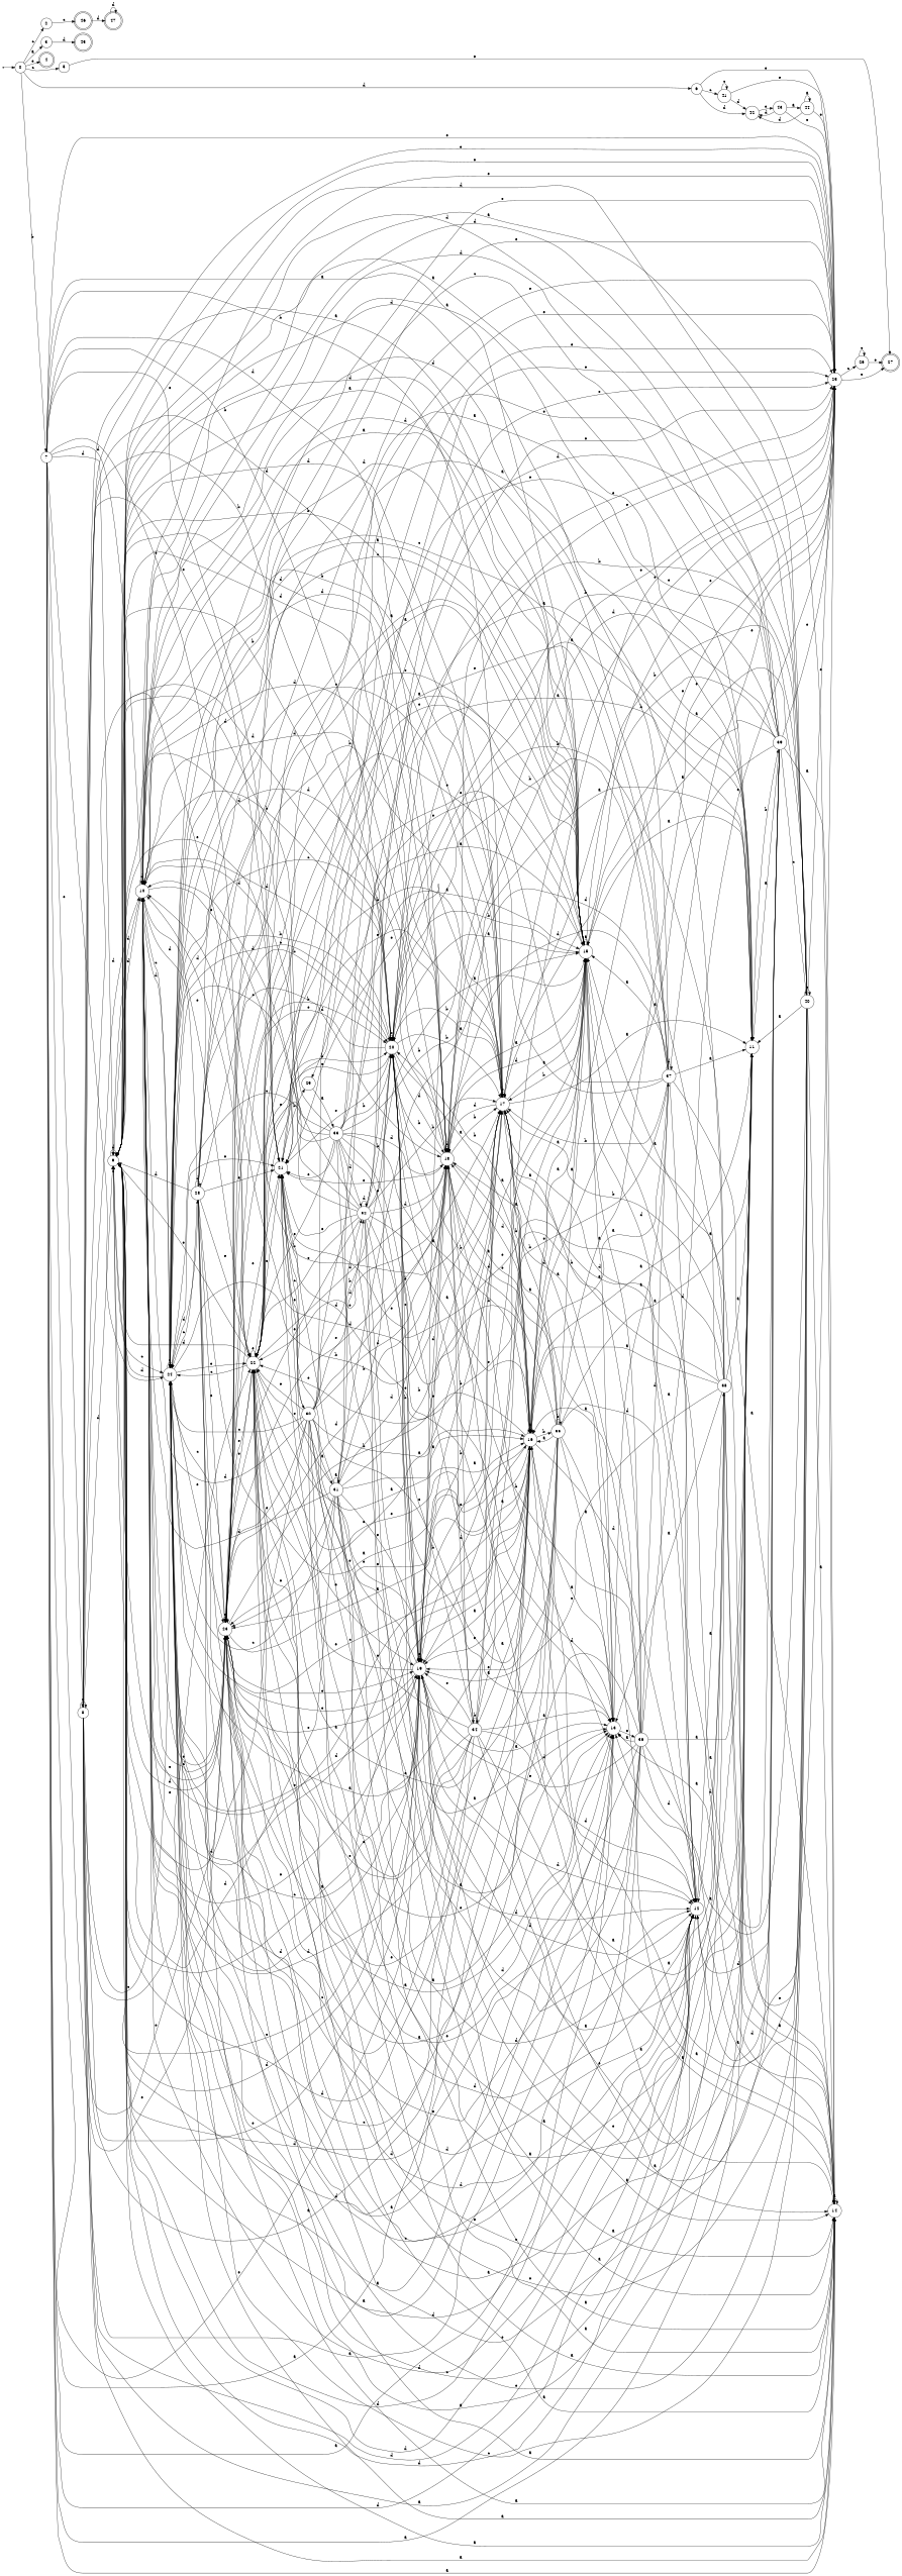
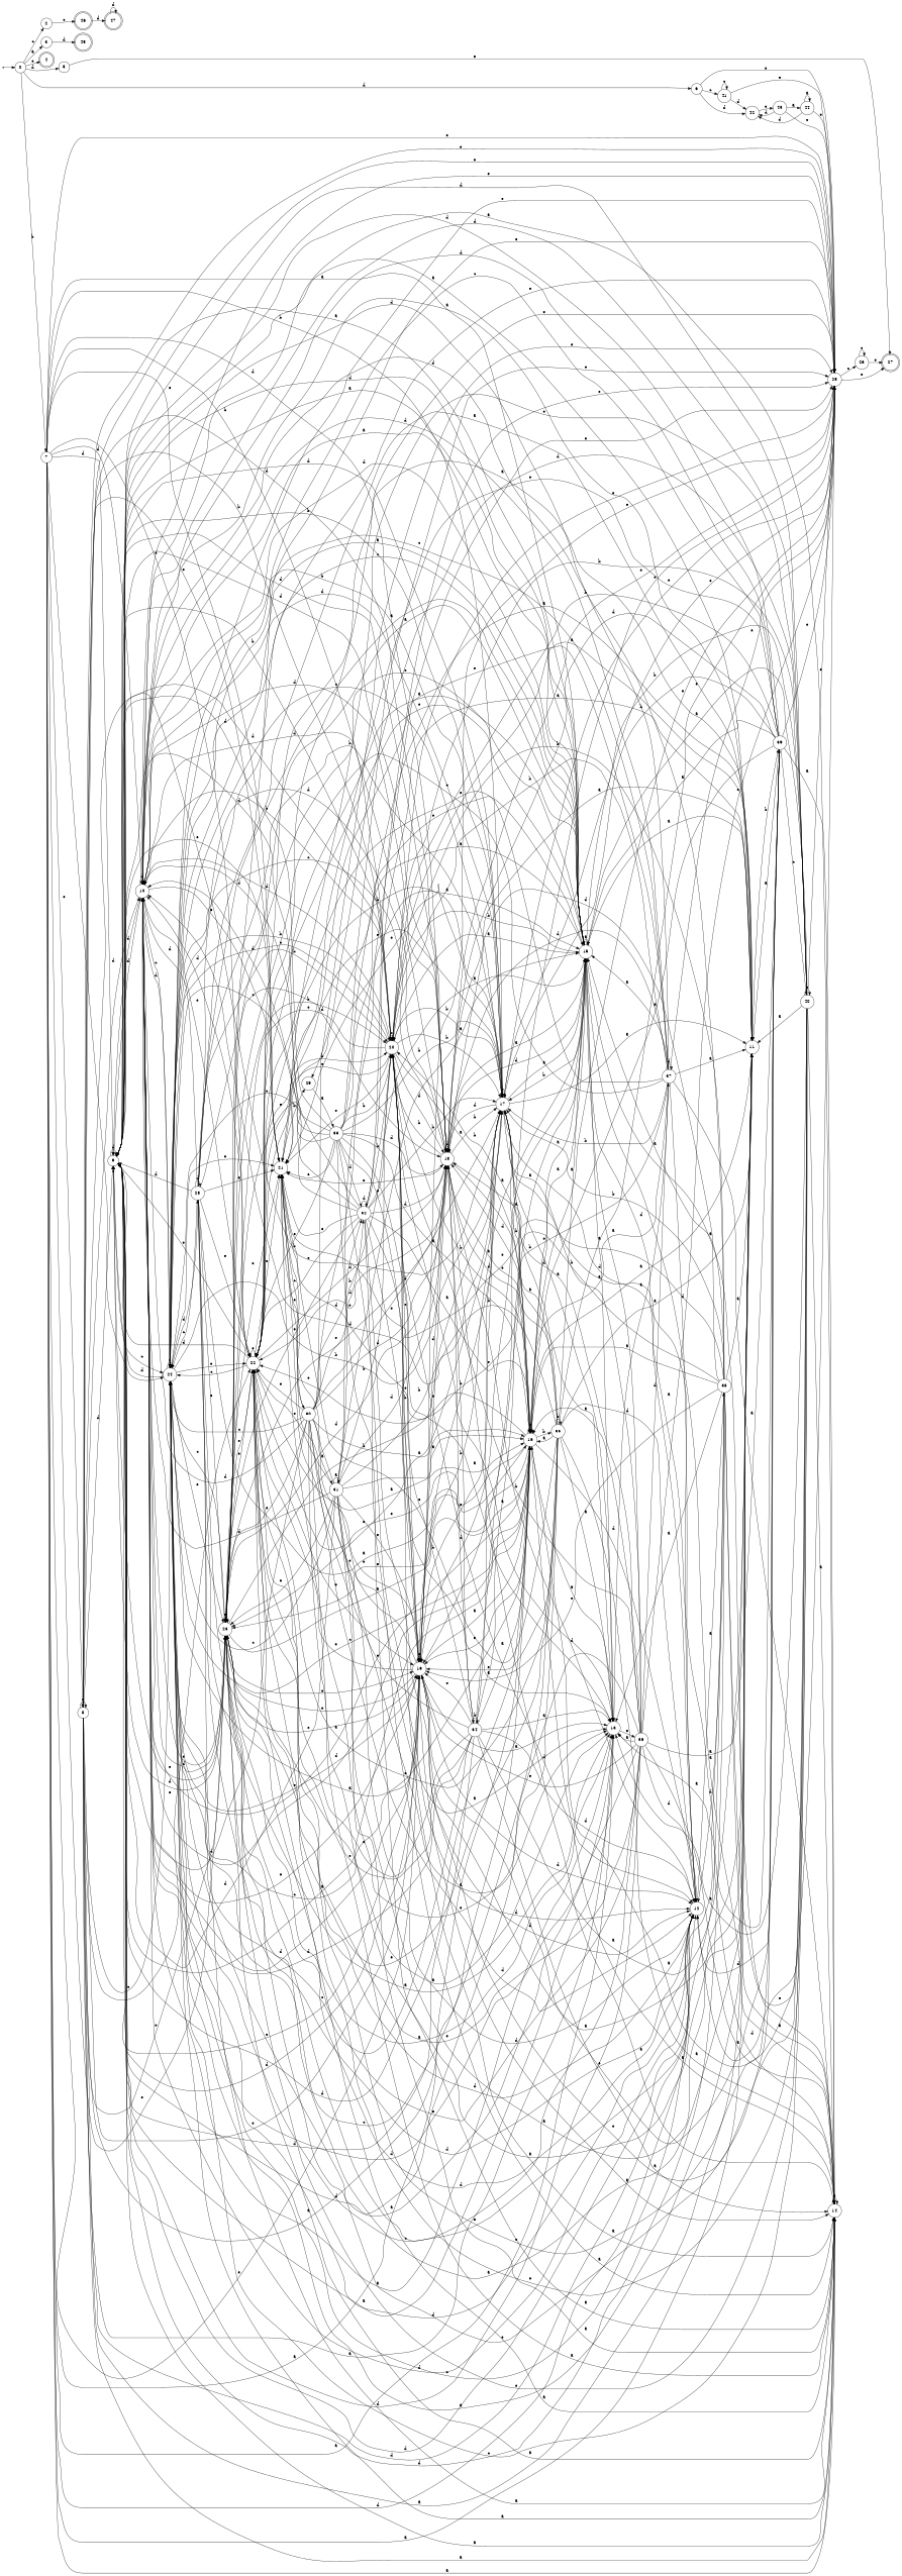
  digraph {
    rankdir=LR
    node [shape=circle]
    dummy0 [shape=point]
    0
    2
    3
    4 [shape=doublecircle]
    5
    6
    7
    46 [shape=doublecircle]
    45 [shape=doublecircle]
    27 [shape=doublecircle]
    25
    41
    42
    8
    9
    10
    11
    12
    13
    14
    15
    16
    17
    18
    19
    20
    21
    22
    23
    24
    47 [shape=doublecircle]
    26
    43
    39
    38
    36
    35
    34
    29
    30
    28
    40
    37
    33
    31
    32
    44
    dummy0 -> 0
    0 -> 2 [label=c]
    0 -> 3 [label=a]
    0 -> 4 [label=e]
-   0 -> 5 [label=c]
+   0 -> 5 [label=d]
    0 -> 6 [label=d]
    0 -> 7 [label=b]
    2 -> 46 [label=c]
    3 -> 45 [label=d]
    5 -> 27 [label=e]
    6 -> 25 [label=e]
    6 -> 41 [label=c]
    6 -> 42 [label=d]
    7 -> 25 [label=e]
    7 -> 8 [label=e]
    7 -> 9 [label=d]
    7 -> 10 [label=d]
    7 -> 11 [label=a]
    7 -> 12 [label=d]
    7 -> 13 [label=a]
    7 -> 14 [label=a]
    7 -> 15 [label=a]
    7 -> 16 [label=a]
    7 -> 17 [label=b]
    7 -> 18 [label=d]
    7 -> 19 [label=e]
    7 -> 20 [label=b]
    7 -> 21 [label=e]
    7 -> 22 [label=e]
    7 -> 23 [label=e]
    7 -> 24 [label=c]
    46 -> 47 [label=d]
    25 -> 27 [label=e]
    25 -> 26 [label=c]
    41 -> 25 [label=e]
    41 -> 41 [label=c]
    41 -> 42 [label=d]
    42 -> 43 [label=e]
    8 -> 25 [label=e]
    8 -> 8 [label=e]
    8 -> 9 [label=d]
    8 -> 10 [label=d]
    8 -> 11 [label=a]
    8 -> 12 [label=d]
    8 -> 13 [label=a]
    8 -> 14 [label=a]
    8 -> 15 [label=a]
    8 -> 16 [label=a]
    8 -> 17 [label=b]
    8 -> 18 [label=d]
    8 -> 19 [label=e]
    8 -> 20 [label=b]
    8 -> 21 [label=e]
    8 -> 22 [label=e]
    8 -> 23 [label=e]
    8 -> 24 [label=c]
    9 -> 25 [label=e]
    9 -> 9 [label=d]
    9 -> 10 [label=d]
    9 -> 11 [label=a]
    9 -> 12 [label=d]
    9 -> 13 [label=a]
    9 -> 14 [label=a]
    9 -> 15 [label=a]
    9 -> 16 [label=a]
    9 -> 17 [label=b]
    9 -> 18 [label=d]
    9 -> 19 [label=e]
    9 -> 20 [label=b]
    9 -> 21 [label=e]
    9 -> 22 [label=e]
    9 -> 23 [label=e]
    9 -> 24 [label=c]
    10 -> 25 [label=e]
    10 -> 9 [label=d]
    10 -> 10 [label=d]
    10 -> 11 [label=a]
    10 -> 12 [label=d]
    10 -> 13 [label=a]
    10 -> 14 [label=a]
    10 -> 15 [label=a]
    10 -> 16 [label=a]
    10 -> 17 [label=b]
    10 -> 18 [label=d]
    10 -> 19 [label=e]
    10 -> 20 [label=b]
    10 -> 21 [label=e]
    10 -> 22 [label=e]
    10 -> 23 [label=e]
    10 -> 24 [label=c]
    11 -> 39 [label=b]
    12 -> 38 [label=a]
    13 -> 36 [label=e]
    14 -> 14 [label=a]
    14 -> 15 [label=a]
    15 -> 25 [label=e]
    15 -> 9 [label=d]
    15 -> 10 [label=d]
    15 -> 11 [label=a]
    15 -> 12 [label=d]
    15 -> 13 [label=a]
    15 -> 14 [label=a]
    15 -> 15 [label=a]
    15 -> 16 [label=a]
    15 -> 17 [label=b]
    15 -> 18 [label=d]
    15 -> 19 [label=e]
    15 -> 20 [label=b]
    15 -> 21 [label=e]
    15 -> 22 [label=e]
    15 -> 23 [label=e]
    15 -> 24 [label=c]
    16 -> 25 [label=e]
    16 -> 9 [label=d]
    16 -> 10 [label=d]
    16 -> 11 [label=a]
    16 -> 12 [label=d]
    16 -> 13 [label=a]
    16 -> 14 [label=a]
    16 -> 15 [label=a]
    16 -> 16 [label=a]
    16 -> 17 [label=b]
    16 -> 18 [label=d]
    16 -> 19 [label=e]
    16 -> 20 [label=b]
    16 -> 21 [label=e]
    16 -> 22 [label=e]
    16 -> 23 [label=e]
    16 -> 24 [label=c]
    16 -> 35 [label=b]
    17 -> 25 [label=e]
    17 -> 9 [label=d]
    17 -> 10 [label=d]
    17 -> 11 [label=a]
    17 -> 12 [label=d]
    17 -> 13 [label=a]
    17 -> 14 [label=a]
    17 -> 15 [label=a]
    17 -> 16 [label=a]
    17 -> 17 [label=b]
    17 -> 18 [label=d]
    17 -> 19 [label=e]
    17 -> 20 [label=b]
    17 -> 21 [label=e]
    17 -> 22 [label=e]
    17 -> 23 [label=e]
    17 -> 24 [label=c]
    18 -> 25 [label=e]
    18 -> 9 [label=d]
    18 -> 10 [label=d]
    18 -> 11 [label=a]
    18 -> 12 [label=d]
    18 -> 13 [label=a]
    18 -> 14 [label=a]
    18 -> 15 [label=a]
    18 -> 16 [label=a]
    18 -> 17 [label=b]
    18 -> 18 [label=d]
    18 -> 19 [label=e]
    18 -> 20 [label=b]
    18 -> 21 [label=e]
    18 -> 22 [label=e]
    18 -> 23 [label=e]
    18 -> 24 [label=c]
    18 -> 34 [label=b]
    19 -> 25 [label=e]
    19 -> 9 [label=d]
    19 -> 10 [label=d]
    19 -> 11 [label=a]
    19 -> 12 [label=d]
    19 -> 13 [label=a]
    19 -> 14 [label=a]
    19 -> 15 [label=a]
    19 -> 16 [label=a]
    19 -> 17 [label=b]
    19 -> 18 [label=d]
    19 -> 19 [label=e]
    19 -> 20 [label=b]
    19 -> 21 [label=e]
    19 -> 22 [label=e]
    19 -> 23 [label=e]
    19 -> 24 [label=c]
    20 -> 25 [label=e]
    20 -> 9 [label=d]
    20 -> 10 [label=d]
    20 -> 11 [label=a]
    20 -> 12 [label=d]
    20 -> 13 [label=a]
    20 -> 14 [label=a]
    20 -> 15 [label=a]
    20 -> 16 [label=a]
    20 -> 17 [label=b]
    20 -> 18 [label=d]
    20 -> 19 [label=e]
    20 -> 20 [label=b]
    20 -> 21 [label=e]
    20 -> 22 [label=e]
    20 -> 23 [label=e]
    20 -> 24 [label=c]
    21 -> 29 [label=b]
    21 -> 30 [label=c]
    22 -> 25 [label=e]
    22 -> 9 [label=d]
    22 -> 10 [label=d]
    22 -> 11 [label=a]
    22 -> 12 [label=d]
    22 -> 13 [label=a]
    22 -> 14 [label=a]
    22 -> 15 [label=a]
    22 -> 16 [label=a]
    22 -> 17 [label=b]
    22 -> 18 [label=d]
    22 -> 19 [label=e]
    22 -> 20 [label=b]
    22 -> 21 [label=e]
    22 -> 22 [label=e]
    22 -> 23 [label=e]
    22 -> 24 [label=c]
    23 -> 25 [label=e]
    23 -> 9 [label=d]
    23 -> 10 [label=d]
    23 -> 11 [label=a]
    23 -> 12 [label=d]
    23 -> 13 [label=a]
    23 -> 14 [label=a]
    23 -> 15 [label=a]
    23 -> 16 [label=a]
    23 -> 17 [label=b]
    23 -> 18 [label=d]
    23 -> 19 [label=e]
    23 -> 20 [label=b]
    23 -> 21 [label=e]
    23 -> 22 [label=e]
    23 -> 23 [label=e]
    23 -> 24 [label=c]
    24 -> 25 [label=e]
    24 -> 9 [label=d]
    24 -> 10 [label=d]
    24 -> 11 [label=a]
    24 -> 12 [label=d]
    24 -> 13 [label=a]
    24 -> 14 [label=a]
    24 -> 15 [label=a]
    24 -> 16 [label=a]
    24 -> 17 [label=b]
    24 -> 18 [label=d]
    24 -> 19 [label=e]
    24 -> 20 [label=b]
    24 -> 21 [label=e]
    24 -> 22 [label=e]
    24 -> 23 [label=e]
    24 -> 24 [label=c]
    24 -> 28 [label=d]
    47 -> 47 [label=d]
    26 -> 27 [label=e]
    26 -> 26 [label=c]
    43 -> 25 [label=e]
    43 -> 42 [label=d]
    43 -> 44 [label=a]
    39 -> 25 [label=e]
    39 -> 9 [label=d]
    39 -> 10 [label=d]
    39 -> 11 [label=a]
    39 -> 12 [label=d]
    39 -> 13 [label=a]
    39 -> 14 [label=a]
    39 -> 15 [label=a]
    39 -> 16 [label=a]
    39 -> 17 [label=b]
    39 -> 18 [label=d]
    39 -> 19 [label=e]
    39 -> 20 [label=b]
    39 -> 21 [label=e]
    39 -> 22 [label=e]
    39 -> 23 [label=e]
    39 -> 24 [label=c]
    39 -> 40 [label=c]
    38 -> 25 [label=e]
    38 -> 9 [label=d]
    38 -> 10 [label=d]
    38 -> 11 [label=a]
    38 -> 12 [label=d]
    38 -> 13 [label=a]
    38 -> 14 [label=a]
    38 -> 15 [label=a]
    38 -> 16 [label=a]
    38 -> 17 [label=b]
    38 -> 18 [label=d]
    38 -> 19 [label=e]
    38 -> 20 [label=b]
    38 -> 21 [label=e]
    38 -> 22 [label=e]
    38 -> 23 [label=e]
    38 -> 24 [label=c]
    36 -> 25 [label=e]
    36 -> 9 [label=d]
    36 -> 10 [label=d]
-   36 -> 11 [label=a]
+   36 -> 39 [label=a]
    36 -> 12 [label=d]
    36 -> 13 [label=a]
    36 -> 14 [label=a]
    36 -> 15 [label=a]
    36 -> 16 [label=a]
    36 -> 17 [label=b]
    36 -> 18 [label=d]
    36 -> 19 [label=e]
    36 -> 20 [label=b]
    36 -> 21 [label=e]
    36 -> 22 [label=e]
    36 -> 23 [label=e]
    36 -> 24 [label=c]
    36 -> 37 [label=d]
    35 -> 25 [label=e]
    35 -> 9 [label=d]
    35 -> 10 [label=d]
    35 -> 11 [label=a]
    35 -> 12 [label=d]
    35 -> 13 [label=a]
    35 -> 14 [label=a]
    35 -> 15 [label=a]
    35 -> 16 [label=a]
    35 -> 17 [label=b]
    35 -> 18 [label=d]
    35 -> 19 [label=e]
    35 -> 20 [label=b]
    35 -> 21 [label=e]
    35 -> 22 [label=e]
    35 -> 23 [label=e]
    35 -> 24 [label=c]
    35 -> 35 [label=b]
    34 -> 25 [label=e]
    34 -> 9 [label=d]
    34 -> 10 [label=d]
    34 -> 11 [label=a]
    34 -> 12 [label=d]
    34 -> 13 [label=a]
    34 -> 14 [label=a]
    34 -> 15 [label=a]
    34 -> 16 [label=a]
    34 -> 17 [label=b]
    34 -> 18 [label=d]
    34 -> 19 [label=e]
    34 -> 20 [label=b]
    34 -> 21 [label=e]
    34 -> 22 [label=e]
    34 -> 23 [label=e]
    34 -> 24 [label=c]
    34 -> 34 [label=b]
    29 -> 33 [label=a]
    30 -> 25 [label=e]
    30 -> 9 [label=d]
    30 -> 10 [label=d]
    30 -> 11 [label=a]
    30 -> 12 [label=d]
    30 -> 13 [label=a]
    30 -> 14 [label=a]
    30 -> 15 [label=a]
    30 -> 16 [label=a]
    30 -> 17 [label=b]
    30 -> 18 [label=d]
    30 -> 19 [label=e]
    30 -> 20 [label=b]
    30 -> 21 [label=e]
    30 -> 22 [label=e]
    30 -> 23 [label=e]
    30 -> 24 [label=c]
    30 -> 31 [label=a]
    30 -> 32 [label=d]
    28 -> 25 [label=e]
    28 -> 9 [label=d]
    28 -> 10 [label=d]
    28 -> 11 [label=a]
    28 -> 12 [label=d]
    28 -> 13 [label=a]
    28 -> 14 [label=a]
    28 -> 15 [label=a]
    28 -> 16 [label=a]
    28 -> 17 [label=b]
    28 -> 18 [label=d]
    28 -> 19 [label=e]
    28 -> 20 [label=b]
    28 -> 21 [label=e]
    28 -> 22 [label=e]
    28 -> 23 [label=e]
    28 -> 24 [label=c]
    28 -> 28 [label=d]
    40 -> 25 [label=e]
    40 -> 9 [label=d]
    40 -> 10 [label=d]
    40 -> 11 [label=a]
    40 -> 12 [label=d]
    40 -> 13 [label=a]
    40 -> 14 [label=a]
    40 -> 15 [label=a]
    40 -> 16 [label=a]
    40 -> 17 [label=b]
    40 -> 19 [label=e]
    40 -> 20 [label=b]
    40 -> 21 [label=e]
    40 -> 22 [label=e]
    40 -> 23 [label=e]
    40 -> 24 [label=c]
    40 -> 29 [label=d]
    40 -> 40 [label=c]
    37 -> 25 [label=e]
    37 -> 9 [label=d]
    37 -> 10 [label=d]
    37 -> 11 [label=a]
    37 -> 12 [label=d]
    37 -> 13 [label=a]
    37 -> 14 [label=a]
    37 -> 15 [label=a]
    37 -> 16 [label=a]
    37 -> 17 [label=b]
    37 -> 18 [label=d]
    37 -> 19 [label=e]
    37 -> 20 [label=b]
    37 -> 21 [label=e]
    37 -> 22 [label=e]
    37 -> 23 [label=e]
    37 -> 24 [label=c]
    37 -> 37 [label=d]
    33 -> 25 [label=e]
    33 -> 9 [label=d]
    33 -> 10 [label=d]
    33 -> 11 [label=a]
    33 -> 12 [label=d]
    33 -> 13 [label=a]
    33 -> 14 [label=a]
    33 -> 15 [label=a]
    33 -> 16 [label=a]
    33 -> 17 [label=b]
    33 -> 18 [label=d]
    33 -> 19 [label=e]
    33 -> 20 [label=b]
    33 -> 21 [label=e]
    33 -> 22 [label=e]
    33 -> 23 [label=e]
    33 -> 24 [label=c]
    33 -> 32 [label=d]
    31 -> 25 [label=e]
    31 -> 9 [label=d]
    31 -> 10 [label=d]
    31 -> 11 [label=a]
    31 -> 12 [label=d]
    31 -> 13 [label=a]
    31 -> 14 [label=a]
    31 -> 15 [label=a]
    31 -> 16 [label=a]
    31 -> 17 [label=b]
    31 -> 18 [label=d]
    31 -> 19 [label=e]
    31 -> 20 [label=b]
    31 -> 21 [label=e]
    31 -> 22 [label=e]
    31 -> 23 [label=e]
    31 -> 24 [label=c]
    31 -> 31 [label=a]
    31 -> 32 [label=d]
    32 -> 25 [label=e]
    32 -> 9 [label=d]
    32 -> 10 [label=d]
    32 -> 11 [label=a]
    32 -> 12 [label=d]
    32 -> 13 [label=a]
    32 -> 14 [label=a]
    32 -> 15 [label=a]
    32 -> 16 [label=a]
    32 -> 17 [label=b]
    32 -> 18 [label=d]
    32 -> 19 [label=e]
    32 -> 20 [label=b]
    32 -> 21 [label=e]
    32 -> 22 [label=e]
    32 -> 23 [label=e]
    32 -> 24 [label=c]
    32 -> 32 [label=d]
    44 -> 25 [label=e]
    44 -> 42 [label=d]
    44 -> 44 [label=a]
  }
